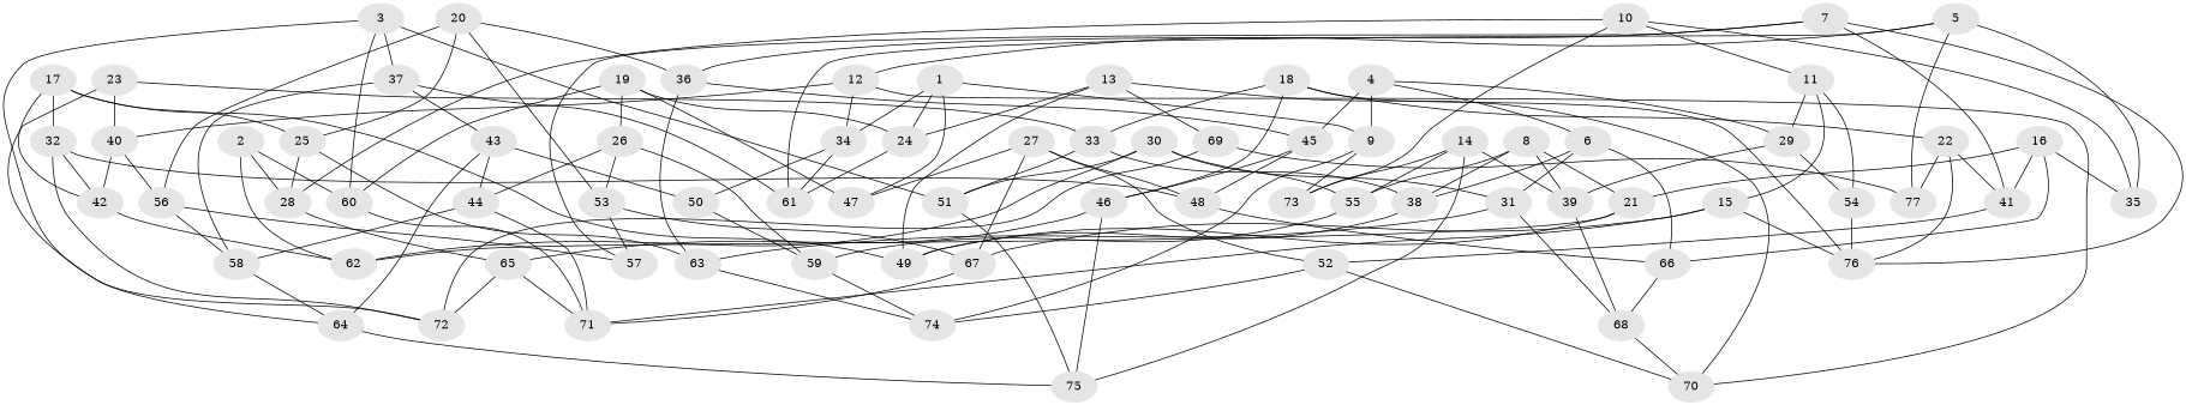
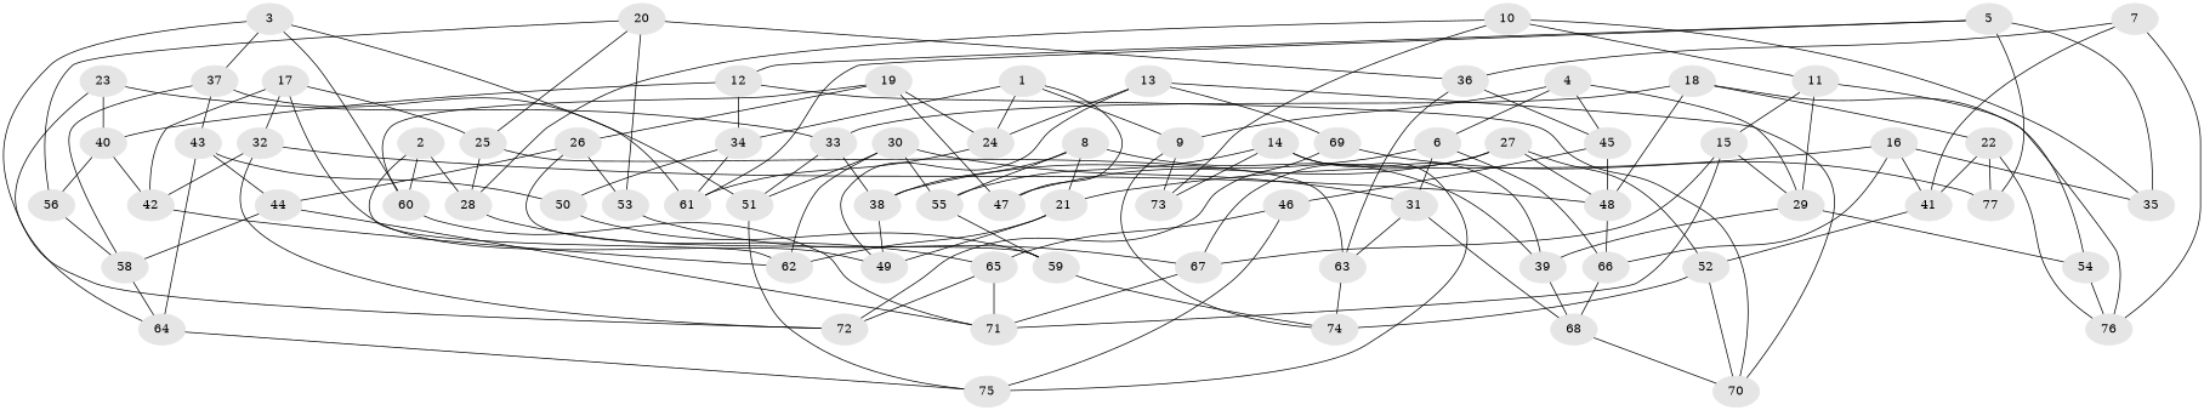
  graph {
    node [color=gray90 style=filled]
    1
    9
    24
    34
    47
    73
    74
    61
    50
    2
    28
    60
    62
    65
    71
    3
    37
    51
    72
    43
    58
    75
    4
    6
    45
    29
    31
    38
    66
    46
    48
    5
    77
    12
    35
    40
    70
    63
    68
    49
    7
    36
    41
-   57
    76
    52
    8
    21
    39
    55
    59
    10
    11
    15
    54
    67
    42
    56
    13
    69
    14
    16
    17
    25
    32
    18
    22
    33
    19
    26
    53
    44
    20
    23
    64
    27
    30
    1 -- 9
    1 -- 24
    1 -- 34
    1 -- 47
    9 -- 73
    9 -- 74
    24 -- 61
    34 -- 61
    34 -- 50
    50 -- 59
    2 -- 28
    2 -- 60
    2 -- 62
    28 -- 65
    60 -- 71
    65 -- 71
    65 -- 72
    3 -- 60
    3 -- 37
    3 -- 51
    3 -- 72
    37 -- 61
    37 -- 43
    37 -- 58
    51 -- 75
    43 -- 50
    43 -- 44
    43 -- 64
    58 -- 64
    4 -- 9
    4 -- 6
    4 -- 45
    4 -- 29
    6 -- 31
    6 -- 38
    6 -- 66
    45 -- 46
    45 -- 48
    29 -- 39
    29 -- 54
    31 -- 63
    31 -- 68
    38 -- 49
    66 -- 68
    46 -- 65
    46 -- 75
    48 -- 66
    5 -- 61
    5 -- 77
    5 -- 12
    5 -- 35
    12 -- 34
    12 -- 40
    12 -- 70
    40 -- 42
    40 -- 56
    63 -- 74
    68 -- 70
    7 -- 36
    7 -- 41
-   7 -- 57
    7 -- 76
    36 -- 45
    36 -- 63
    41 -- 52
    52 -- 74
    52 -- 70
    8 -- 38
    8 -- 21
    8 -- 39
    8 -- 55
    21 -- 62
    21 -- 49
    39 -- 68
    55 -- 59
    59 -- 74
    10 -- 73
    10 -- 28
    10 -- 35
    10 -- 11
    11 -- 29
    11 -- 15
    11 -- 54
    15 -- 71
-   15 -- 76
+   15 -- 29
    15 -- 67
    54 -- 76
    67 -- 71
    42 -- 62
    56 -- 58
-   56 -- 57
    13 -- 24
    13 -- 70
    13 -- 49
    13 -- 69
    69 -- 72
    69 -- 77
    14 -- 73
    14 -- 75
    14 -- 39
    14 -- 55
    16 -- 66
    16 -- 35
    16 -- 41
    16 -- 21
    17 -- 49
    17 -- 42
    17 -- 25
    17 -- 32
    25 -- 28
    25 -- 63
    32 -- 72
    32 -- 48
    32 -- 42
-   18 -- 46
+   18 -- 48
    18 -- 76
    18 -- 22
    18 -- 33
    22 -- 77
    22 -- 41
    22 -- 76
    33 -- 51
    33 -- 38
    19 -- 24
    19 -- 47
    19 -- 60
    19 -- 26
    26 -- 59
    26 -- 53
    26 -- 44
-   53 -- 57
    53 -- 67
    44 -- 71
    44 -- 58
    20 -- 36
    20 -- 56
    20 -- 25
    20 -- 53
    23 -- 40
    23 -- 33
    23 -- 64
    64 -- 75
    27 -- 47
    27 -- 48
    27 -- 52
    27 -- 67
    30 -- 62
    30 -- 51
    30 -- 31
    30 -- 55
  }
